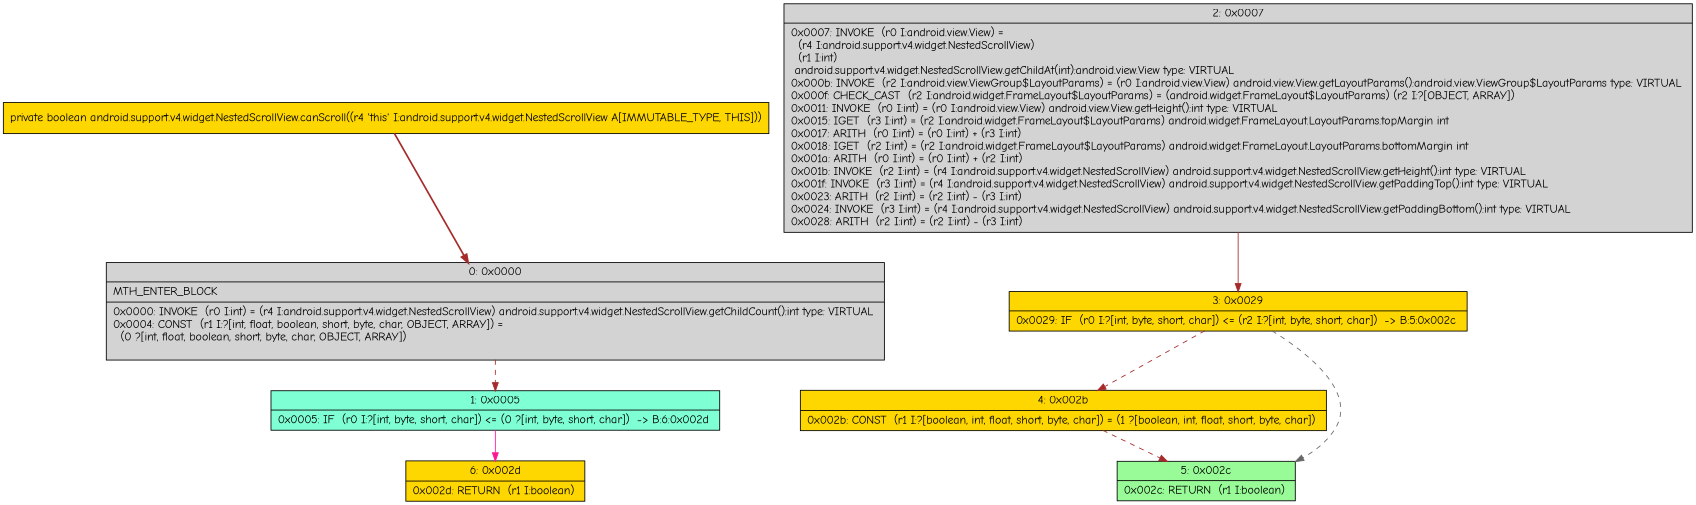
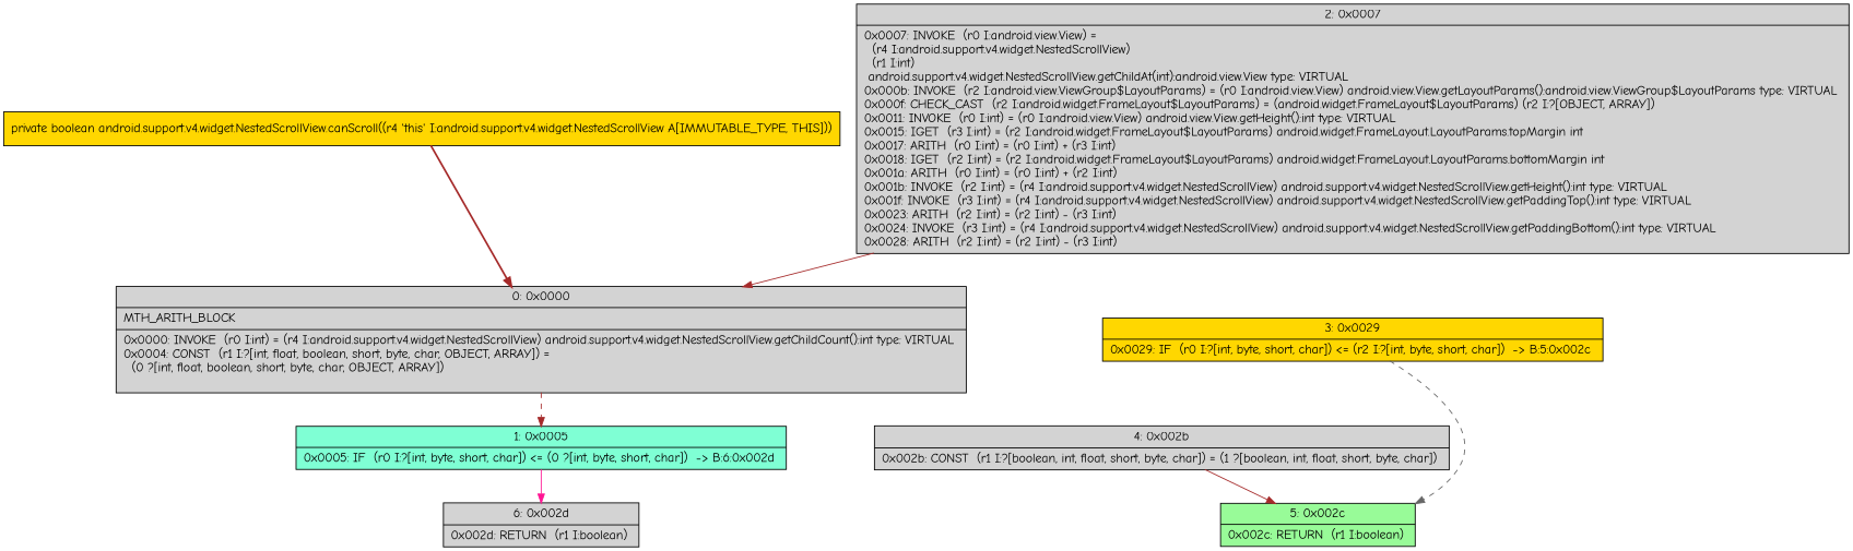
  digraph {
    fontname="Comic Neue"
    node [fillcolor=lightgrey fontname="Comic Neue" shape=record style=filled]
    edge [color=brown fontname="Comic Neue" style=dashed]
-   n1 [label="{0\:\ 0x0000|MTH_ENTER_BLOCK\l|0x0000: INVOKE  (r0 I:int) = (r4 I:android.support.v4.widget.NestedScrollView) android.support.v4.widget.NestedScrollView.getChildCount():int type: VIRTUAL \l0x0004: CONST  (r1 I:?[int, float, boolean, short, byte, char, OBJECT, ARRAY]) = \l  (0 ?[int, float, boolean, short, byte, char, OBJECT, ARRAY])\l \l}"]
+   n1 [label="{0\:\ 0x0000|MTH_ARITH_BLOCK\l|0x0000: INVOKE  (r0 I:int) = (r4 I:android.support.v4.widget.NestedScrollView) android.support.v4.widget.NestedScrollView.getChildCount():int type: VIRTUAL \l0x0004: CONST  (r1 I:?[int, float, boolean, short, byte, char, OBJECT, ARRAY]) = \l  (0 ?[int, float, boolean, short, byte, char, OBJECT, ARRAY])\l \l}"]
    n2 [fillcolor=aquamarine label="{1\:\ 0x0005|0x0005: IF  (r0 I:?[int, byte, short, char]) \<= (0 ?[int, byte, short, char])  \-\> B:6:0x002d \l}"]
-   n3 [fillcolor=gold label="{6\:\ 0x002d|0x002d: RETURN  (r1 I:boolean) \l}"]
+   n3 [label="{6\:\ 0x002d|0x002d: RETURN  (r1 I:boolean) \l}"]
    n4 [label="{2\:\ 0x0007|0x0007: INVOKE  (r0 I:android.view.View) = \l  (r4 I:android.support.v4.widget.NestedScrollView)\l  (r1 I:int)\l android.support.v4.widget.NestedScrollView.getChildAt(int):android.view.View type: VIRTUAL \l0x000b: INVOKE  (r2 I:android.view.ViewGroup$LayoutParams) = (r0 I:android.view.View) android.view.View.getLayoutParams():android.view.ViewGroup$LayoutParams type: VIRTUAL \l0x000f: CHECK_CAST  (r2 I:android.widget.FrameLayout$LayoutParams) = (android.widget.FrameLayout$LayoutParams) (r2 I:?[OBJECT, ARRAY]) \l0x0011: INVOKE  (r0 I:int) = (r0 I:android.view.View) android.view.View.getHeight():int type: VIRTUAL \l0x0015: IGET  (r3 I:int) = (r2 I:android.widget.FrameLayout$LayoutParams) android.widget.FrameLayout.LayoutParams.topMargin int \l0x0017: ARITH  (r0 I:int) = (r0 I:int) + (r3 I:int) \l0x0018: IGET  (r2 I:int) = (r2 I:android.widget.FrameLayout$LayoutParams) android.widget.FrameLayout.LayoutParams.bottomMargin int \l0x001a: ARITH  (r0 I:int) = (r0 I:int) + (r2 I:int) \l0x001b: INVOKE  (r2 I:int) = (r4 I:android.support.v4.widget.NestedScrollView) android.support.v4.widget.NestedScrollView.getHeight():int type: VIRTUAL \l0x001f: INVOKE  (r3 I:int) = (r4 I:android.support.v4.widget.NestedScrollView) android.support.v4.widget.NestedScrollView.getPaddingTop():int type: VIRTUAL \l0x0023: ARITH  (r2 I:int) = (r2 I:int) \- (r3 I:int) \l0x0024: INVOKE  (r3 I:int) = (r4 I:android.support.v4.widget.NestedScrollView) android.support.v4.widget.NestedScrollView.getPaddingBottom():int type: VIRTUAL \l0x0028: ARITH  (r2 I:int) = (r2 I:int) \- (r3 I:int) \l}"]
    n5 [fillcolor=gold label="{3\:\ 0x0029|0x0029: IF  (r0 I:?[int, byte, short, char]) \<= (r2 I:?[int, byte, short, char])  \-\> B:5:0x002c \l}"]
-   n6 [fillcolor=gold label="{4\:\ 0x002b|0x002b: CONST  (r1 I:?[boolean, int, float, short, byte, char]) = (1 ?[boolean, int, float, short, byte, char]) \l}"]
+   n6 [label="{4\:\ 0x002b|0x002b: CONST  (r1 I:?[boolean, int, float, short, byte, char]) = (1 ?[boolean, int, float, short, byte, char]) \l}"]
    n7 [fillcolor=palegreen label="{5\:\ 0x002c|0x002c: RETURN  (r1 I:boolean) \l}"]
    n8 [fillcolor=gold label="{private boolean android.support.v4.widget.NestedScrollView.canScroll((r4 'this' I:android.support.v4.widget.NestedScrollView A[IMMUTABLE_TYPE, THIS])) }"]
    n1 -> n2
    n2 -> n3 [color=deeppink style=solid]
-   n4 -> n5 [style=solid]
-   n5 -> n6
+   n4 -> n1 [style=solid]
    n5 -> n7 [color=gray40]
-   n6 -> n7
+   n6 -> n7 [style=solid]
    n8 -> n1 [style=bold]
  }
